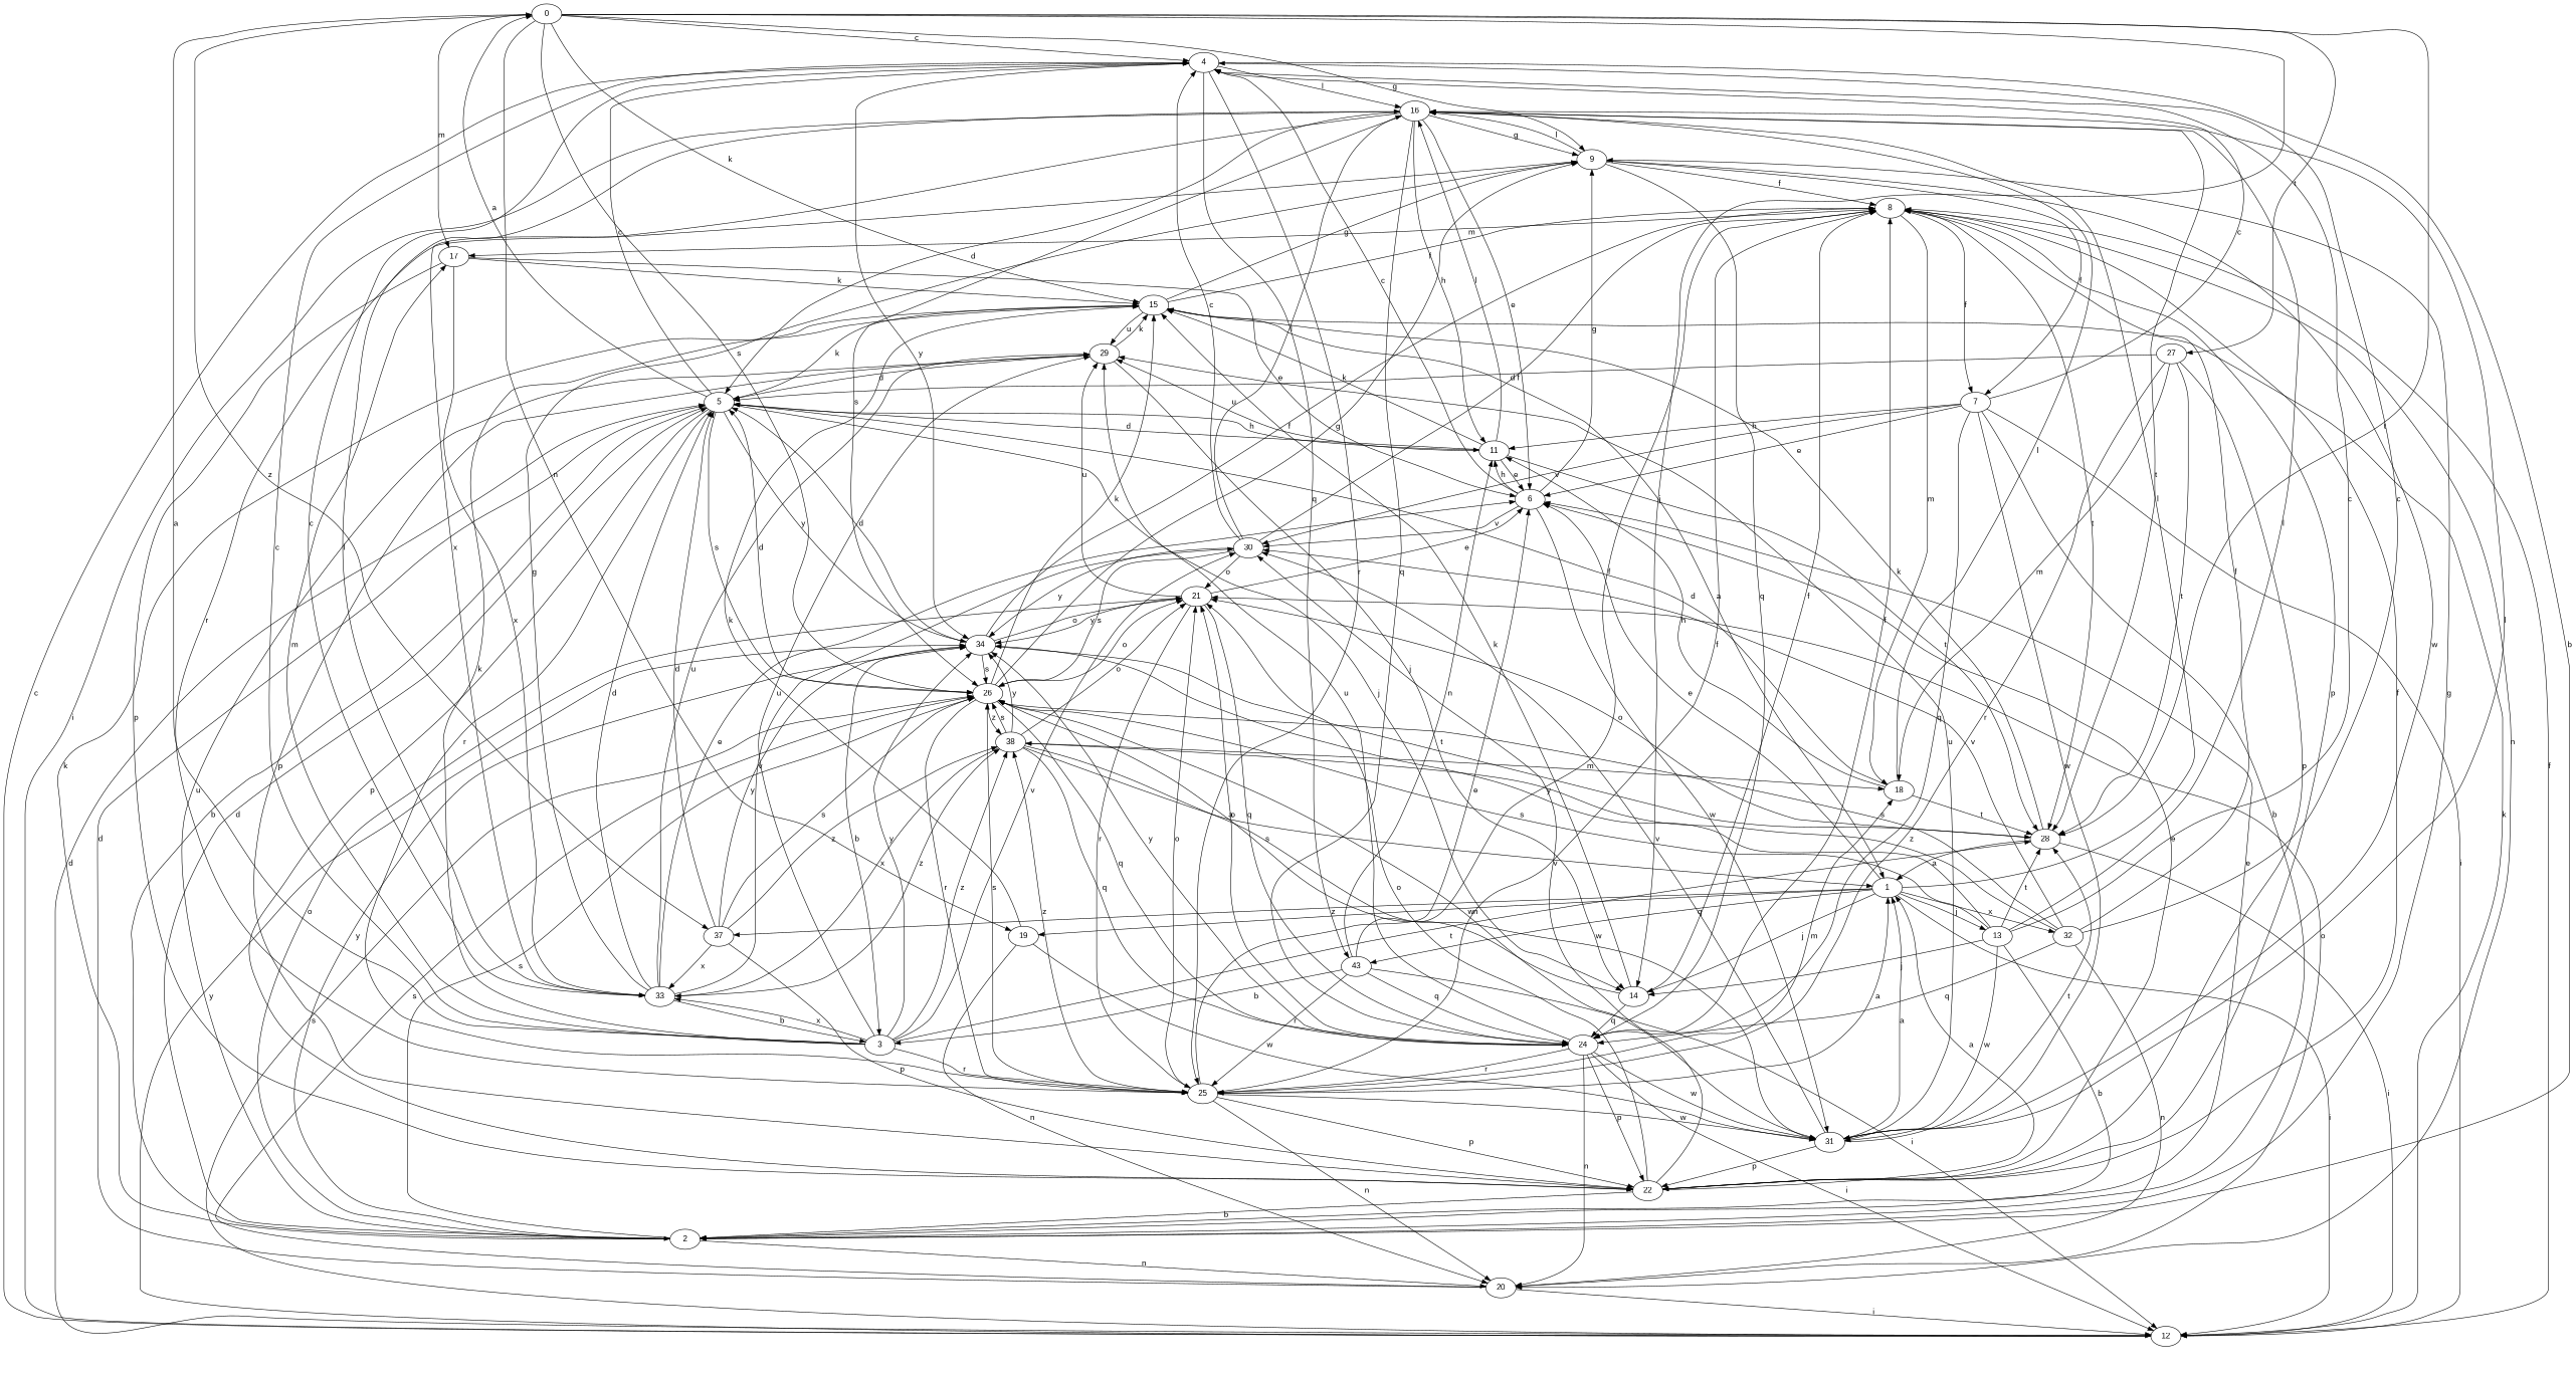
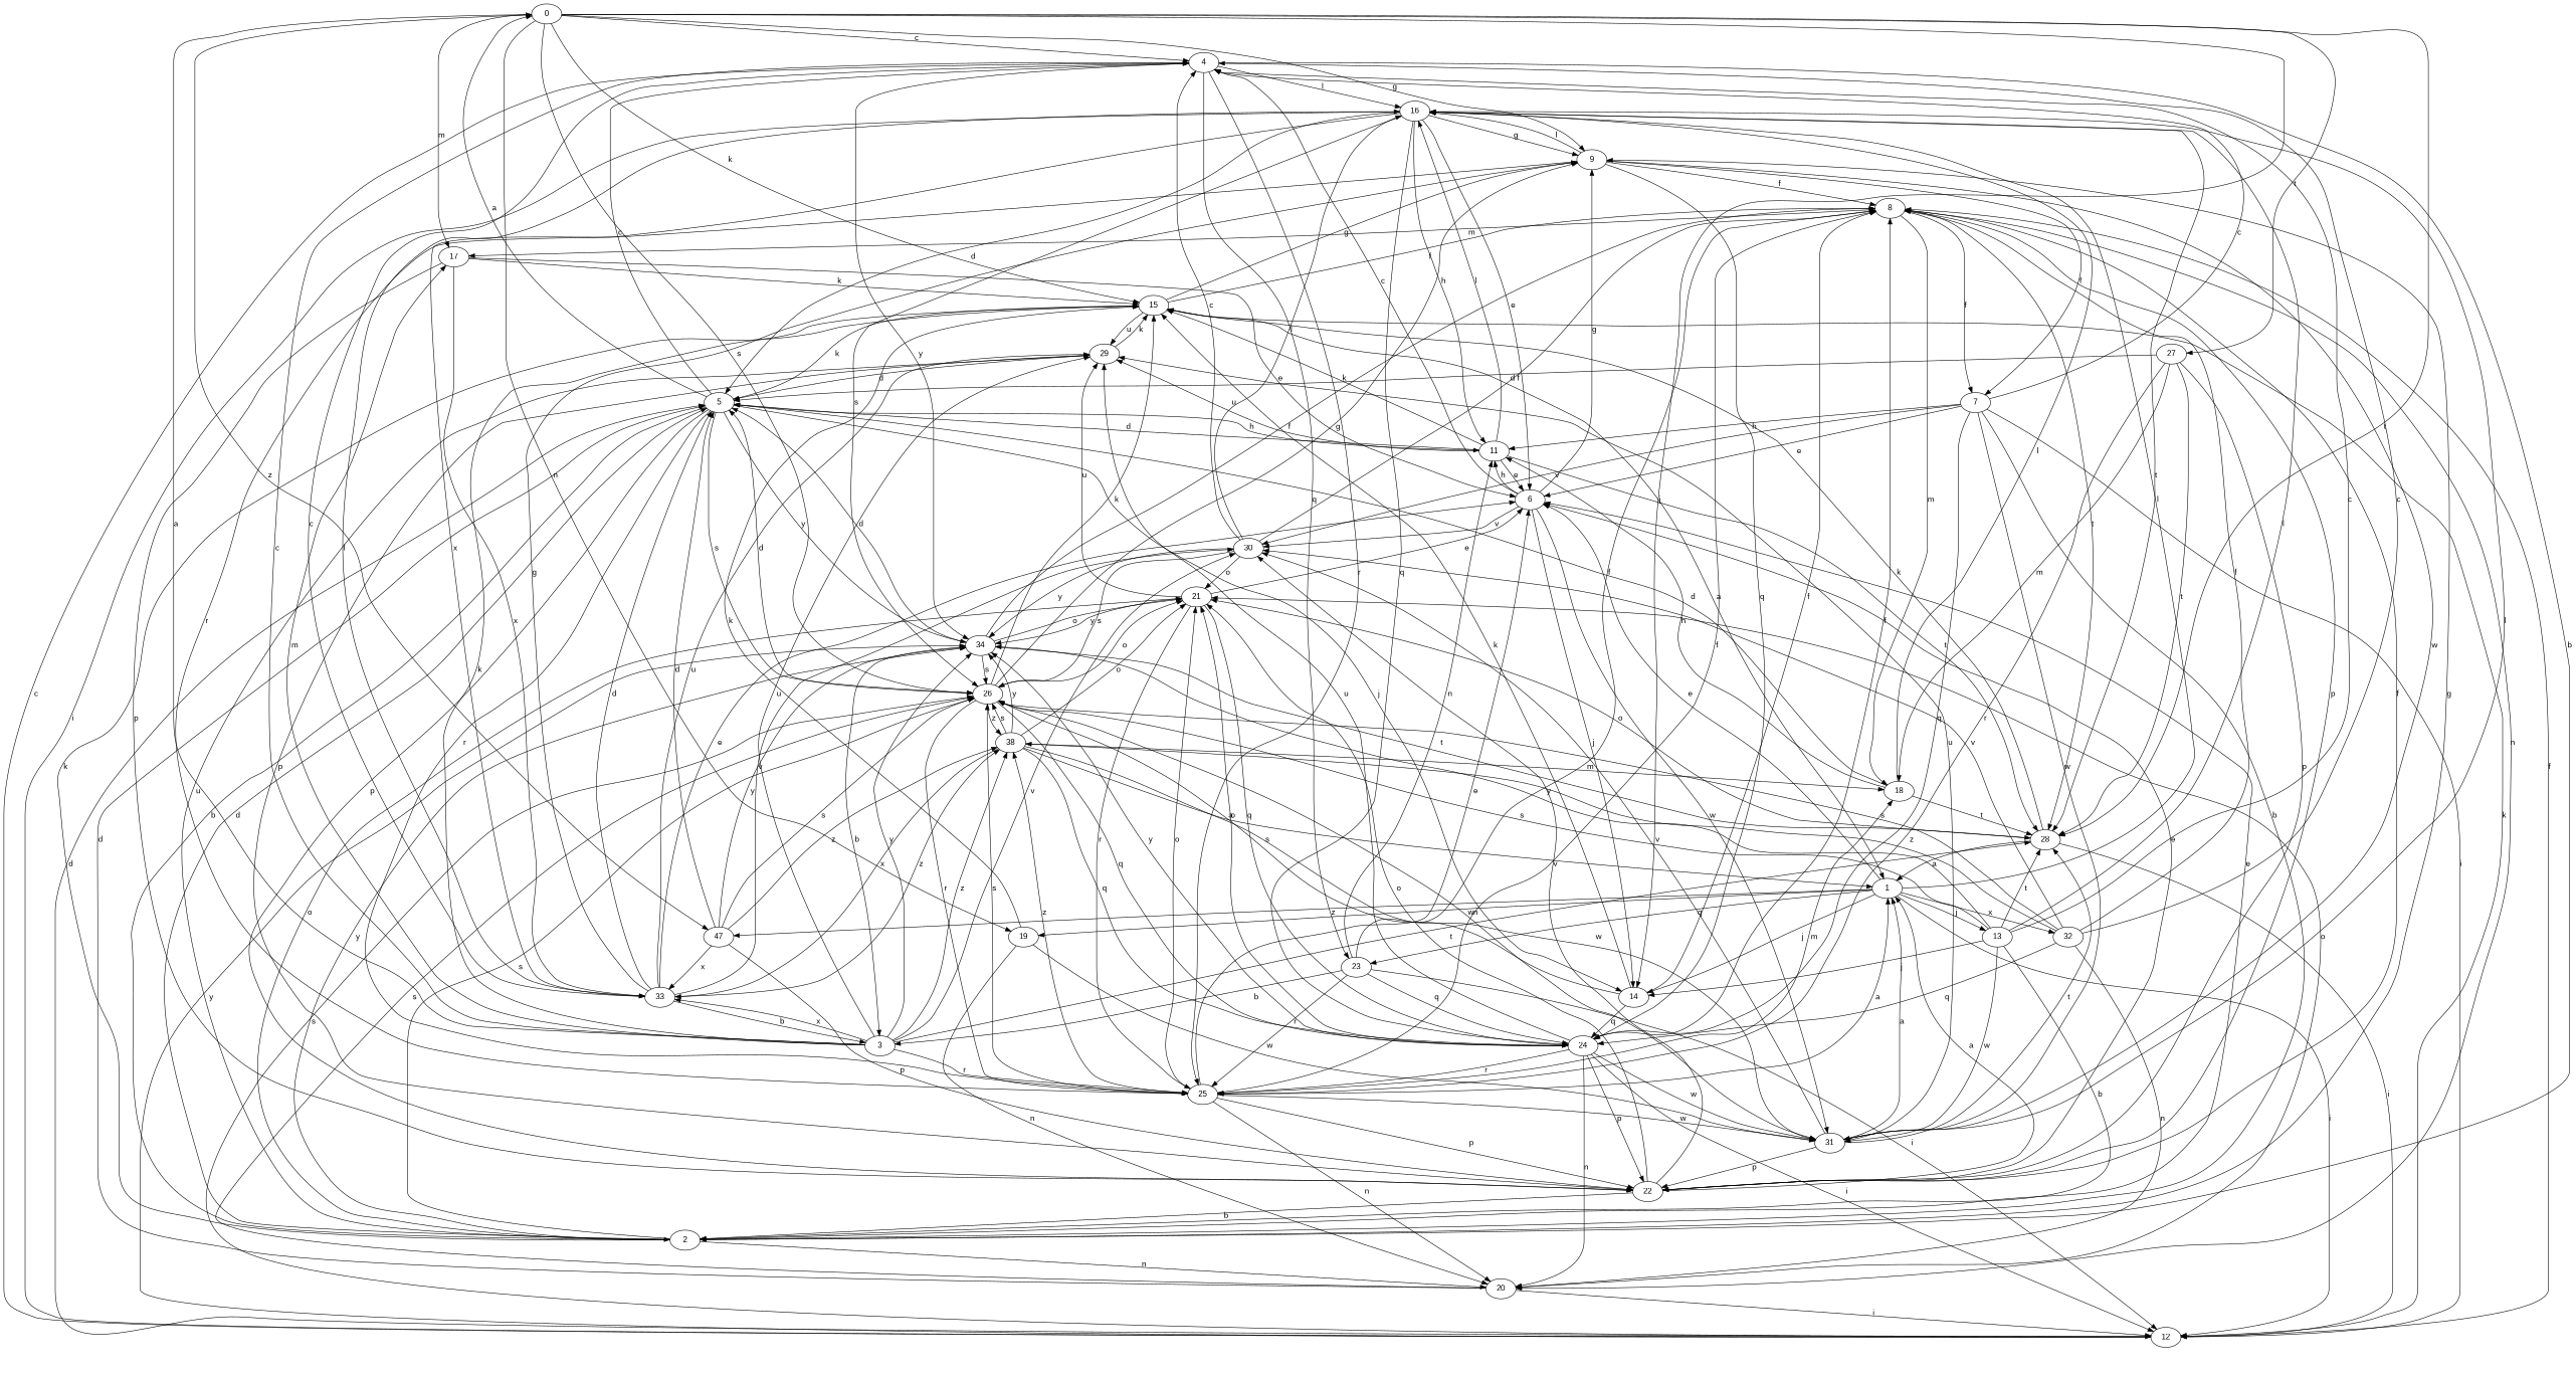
  strict digraph {
    fontname="Liberation Sans"
    node [fontname="Liberation Sans"]
    edge [fontname="Liberation Sans"]
    0
    4
    9
    15
    17
    19
    26
    27
    28
-   37
+   37 [label=47]
    14
    16
-   23 [label=43]
+   23
    2
    34
    25
    31
    7
    24
    8
    1
    29
    6
    33
    22
    20
    5
    21
    38
    18
    12
    13
    32
    30
    11
    3
    0 -> 4 [label=c]
    0 -> 9 [label=g]
    0 -> 15 [label=k]
    0 -> 17 [label=m]
    0 -> 19 [label=n]
    0 -> 26 [label=s]
    0 -> 27 [label=t]
    0 -> 28 [label=t]
    0 -> 37 [label=z]
    0 -> 14 [label=j]
    4 -> 16 [label=l]
    4 -> 23 [label=q]
    4 -> 2 [label=b]
    4 -> 34 [label=y]
    4 -> 25 [label=r]
    9 -> 16 [label=l]
    9 -> 25 [label=r]
    9 -> 31 [label=w]
    9 -> 7 [label=f]
    9 -> 24 [label=q]
    9 -> 8 [label=f]
    15 -> 9 [label=g]
    15 -> 8 [label=f]
    15 -> 1 [label=a]
    15 -> 29 [label=u]
    17 -> 15 [label=k]
    17 -> 6 [label=e]
    17 -> 33 [label=x]
    17 -> 22 [label=p]
    19 -> 15 [label=k]
    19 -> 31 [label=w]
    19 -> 20 [label=n]
    26 -> 9 [label=g]
    26 -> 15 [label=k]
    26 -> 25 [label=r]
    26 -> 31 [label=w]
    26 -> 24 [label=q]
    26 -> 5 [label=d]
    26 -> 21 [label=o]
    26 -> 38 [label=z]
    27 -> 28 [label=t]
    27 -> 25 [label=r]
    27 -> 22 [label=p]
    27 -> 5 [label=d]
    27 -> 18 [label=m]
    28 -> 15 [label=k]
    28 -> 1 [label=a]
    28 -> 21 [label=o]
    28 -> 12 [label=i]
    37 -> 26 [label=s]
    37 -> 34 [label=y]
    37 -> 33 [label=x]
    37 -> 22 [label=p]
    37 -> 5 [label=d]
    37 -> 38 [label=z]
    14 -> 15 [label=k]
    14 -> 26 [label=s]
    14 -> 24 [label=q]
    14 -> 8 [label=f]
    16 -> 9 [label=g]
    16 -> 26 [label=s]
    16 -> 28 [label=t]
    16 -> 24 [label=q]
    16 -> 6 [label=e]
    16 -> 33 [label=x]
    16 -> 5 [label=d]
    16 -> 12 [label=i]
    16 -> 11 [label=h]
    23 -> 25 [label=r]
    23 -> 24 [label=q]
    23 -> 8 [label=f]
    23 -> 12 [label=i]
    23 -> 11 [label=n]
    23 -> 3 [label=b]
    2 -> 9 [label=g]
    2 -> 15 [label=k]
    2 -> 26 [label=s]
    2 -> 34 [label=y]
    2 -> 29 [label=u]
    2 -> 6 [label=e]
    2 -> 20 [label=n]
    2 -> 5 [label=d]
    2 -> 21 [label=o]
    34 -> 26 [label=s]
    34 -> 28 [label=t]
    34 -> 8 [label=f]
    34 -> 5 [label=d]
    34 -> 21 [label=o]
    34 -> 3 [label=b]
    25 -> 26 [label=s]
    25 -> 31 [label=w]
    25 -> 8 [label=f]
    25 -> 1 [label=a]
    25 -> 6 [label=e]
    25 -> 22 [label=p]
    25 -> 20 [label=n]
    25 -> 21 [label=o]
    25 -> 38 [label=z]
    25 -> 18 [label=m]
    31 -> 28 [label=t]
    31 -> 16 [label=l]
    31 -> 1 [label=a]
    31 -> 29 [label=u]
    31 -> 22 [label=p]
    31 -> 30 [label=v]
    7 -> 4 [label=c]
    7 -> 2 [label=b]
    7 -> 31 [label=w]
    7 -> 24 [label=q]
    7 -> 6 [label=e]
    7 -> 12 [label=i]
    7 -> 30 [label=v]
    7 -> 11 [label=h]
    24 -> 34 [label=y]
    24 -> 25 [label=r]
    24 -> 31 [label=w]
    24 -> 8 [label=f]
    24 -> 29 [label=u]
    24 -> 22 [label=p]
    24 -> 20 [label=n]
    24 -> 21 [label=o]
    24 -> 12 [label=i]
    8 -> 17 [label=m]
    8 -> 28 [label=t]
    8 -> 7 [label=f]
    8 -> 22 [label=p]
    8 -> 20 [label=n]
    8 -> 18 [label=m]
    1 -> 19 [label=n]
    1 -> 37 [label=z]
    1 -> 14 [label=j]
    1 -> 16 [label=l]
    1 -> 23 [label=q]
    1 -> 6 [label=e]
    1 -> 12 [label=i]
    1 -> 13 [label=j]
    1 -> 32 [label=x]
    29 -> 15 [label=k]
    29 -> 22 [label=p]
    29 -> 5 [label=d]
    6 -> 4 [label=c]
    6 -> 9 [label=g]
-   29 -> 14 [label=j]
+   6 -> 14 [label=j]
    6 -> 31 [label=w]
    6 -> 30 [label=v]
    6 -> 11 [label=h]
    33 -> 4 [label=c]
    33 -> 9 [label=g]
    33 -> 16 [label=l]
    33 -> 29 [label=u]
    33 -> 6 [label=e]
    33 -> 5 [label=d]
    33 -> 38 [label=z]
    33 -> 30 [label=v]
    33 -> 3 [label=b]
    22 -> 2 [label=b]
    22 -> 8 [label=f]
    22 -> 1 [label=a]
    22 -> 6 [label=e]
    22 -> 21 [label=o]
    22 -> 30 [label=v]
    20 -> 26 [label=s]
    20 -> 5 [label=d]
    20 -> 21 [label=o]
    20 -> 12 [label=i]
    5 -> 0 [label=a]
    5 -> 4 [label=c]
    5 -> 15 [label=k]
    5 -> 26 [label=s]
    5 -> 14 [label=j]
    5 -> 2 [label=b]
    5 -> 34 [label=y]
    5 -> 25 [label=r]
    5 -> 22 [label=p]
    5 -> 11 [label=h]
    21 -> 34 [label=y]
    21 -> 25 [label=r]
    21 -> 24 [label=q]
    21 -> 29 [label=u]
    21 -> 6 [label=e]
    38 -> 26 [label=s]
    38 -> 34 [label=y]
    38 -> 31 [label=w]
    38 -> 24 [label=q]
    38 -> 1 [label=a]
    38 -> 33 [label=x]
    38 -> 21 [label=o]
    38 -> 18 [label=m]
    18 -> 28 [label=t]
    18 -> 16 [label=l]
    18 -> 5 [label=d]
    18 -> 11 [label=h]
    12 -> 4 [label=c]
    12 -> 15 [label=k]
    12 -> 26 [label=s]
    12 -> 34 [label=y]
    12 -> 8 [label=f]
    12 -> 5 [label=d]
    13 -> 4 [label=c]
    13 -> 26 [label=s]
    13 -> 28 [label=t]
    13 -> 14 [label=j]
    13 -> 16 [label=l]
    13 -> 2 [label=b]
    13 -> 34 [label=y]
    13 -> 31 [label=w]
    32 -> 4 [label=c]
    32 -> 26 [label=s]
    32 -> 24 [label=q]
    32 -> 8 [label=f]
    32 -> 20 [label=n]
    32 -> 38 [label=z]
    32 -> 30 [label=v]
    30 -> 4 [label=c]
    30 -> 26 [label=s]
    30 -> 16 [label=l]
    30 -> 34 [label=y]
    30 -> 8 [label=f]
    30 -> 21 [label=o]
    11 -> 15 [label=k]
    11 -> 28 [label=t]
    11 -> 16 [label=l]
    11 -> 29 [label=u]
    11 -> 6 [label=e]
    11 -> 5 [label=d]
    3 -> 0 [label=a]
    3 -> 4 [label=c]
    3 -> 15 [label=k]
    3 -> 17 [label=m]
    3 -> 28 [label=t]
    3 -> 34 [label=y]
    3 -> 25 [label=r]
    3 -> 29 [label=u]
    3 -> 33 [label=x]
    3 -> 38 [label=z]
    3 -> 30 [label=v]
  }
